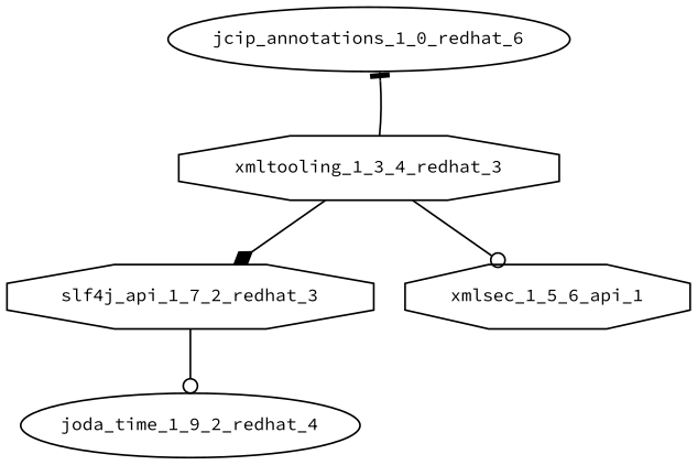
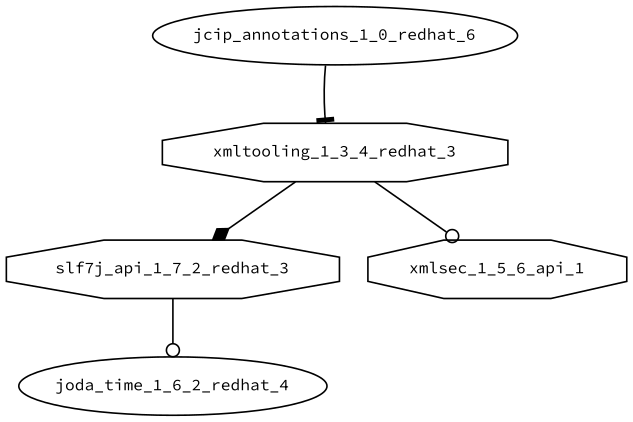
  digraph {
    fontname="Source Code Pro"
    node [fontname="Source Code Pro" fontsize=10.0 shape=octagon]
    edge [arrowhead=odot fontname="Source Code Pro"]
    jcip_annotations_1_0_redhat_6 [shape=ellipse]
    xmltooling_1_3_4_redhat_3
-   slf4j_api_1_7_2_redhat_3
+   slf4j_api_1_7_2_redhat_3 [label=slf7j_api_1_7_2_redhat_3]
    n4 [label=xmlsec_1_5_6_api_1]
-   joda_time_1_6_2_redhat_4 [shape=ellipse label=joda_time_1_9_2_redhat_4]
-   xmltooling_1_3_4_redhat_3 -> jcip_annotations_1_0_redhat_6 [arrowhead=tee]
+   joda_time_1_6_2_redhat_4 [shape=ellipse]
+   jcip_annotations_1_0_redhat_6 -> xmltooling_1_3_4_redhat_3 [arrowhead=tee]
    xmltooling_1_3_4_redhat_3 -> slf4j_api_1_7_2_redhat_3 [arrowhead=diamond]
    xmltooling_1_3_4_redhat_3 -> n4
    slf4j_api_1_7_2_redhat_3 -> joda_time_1_6_2_redhat_4
  }
